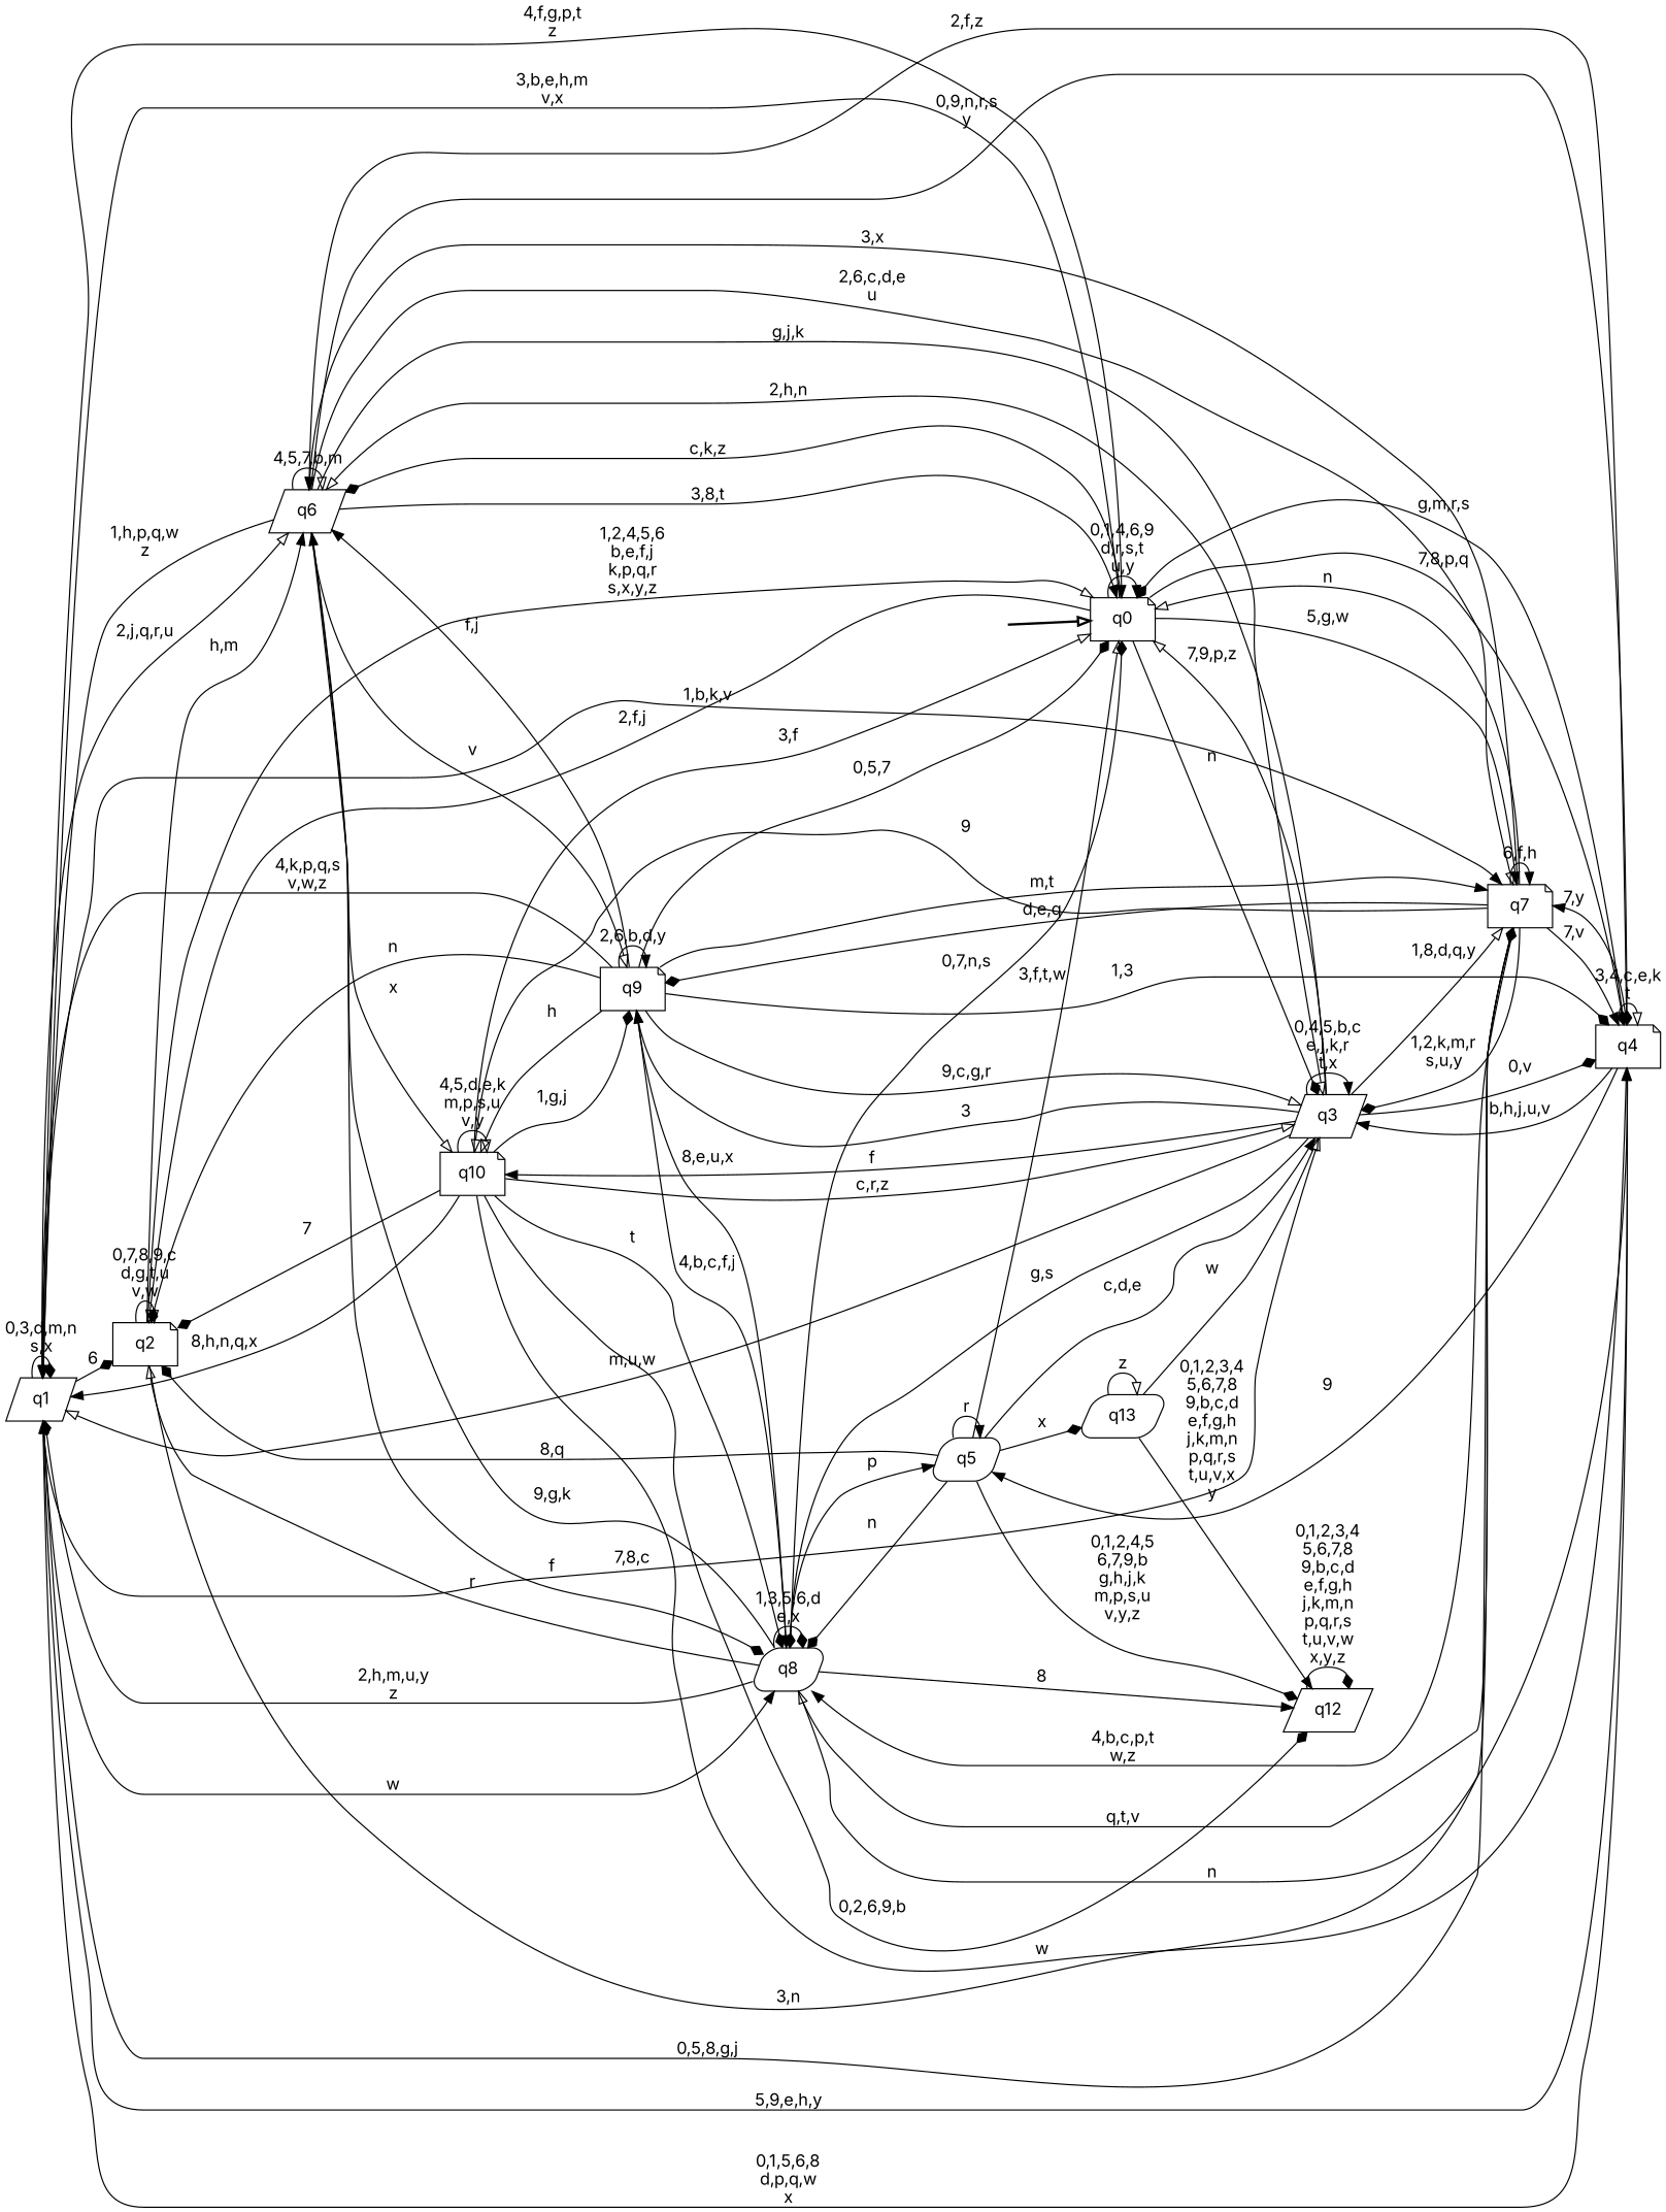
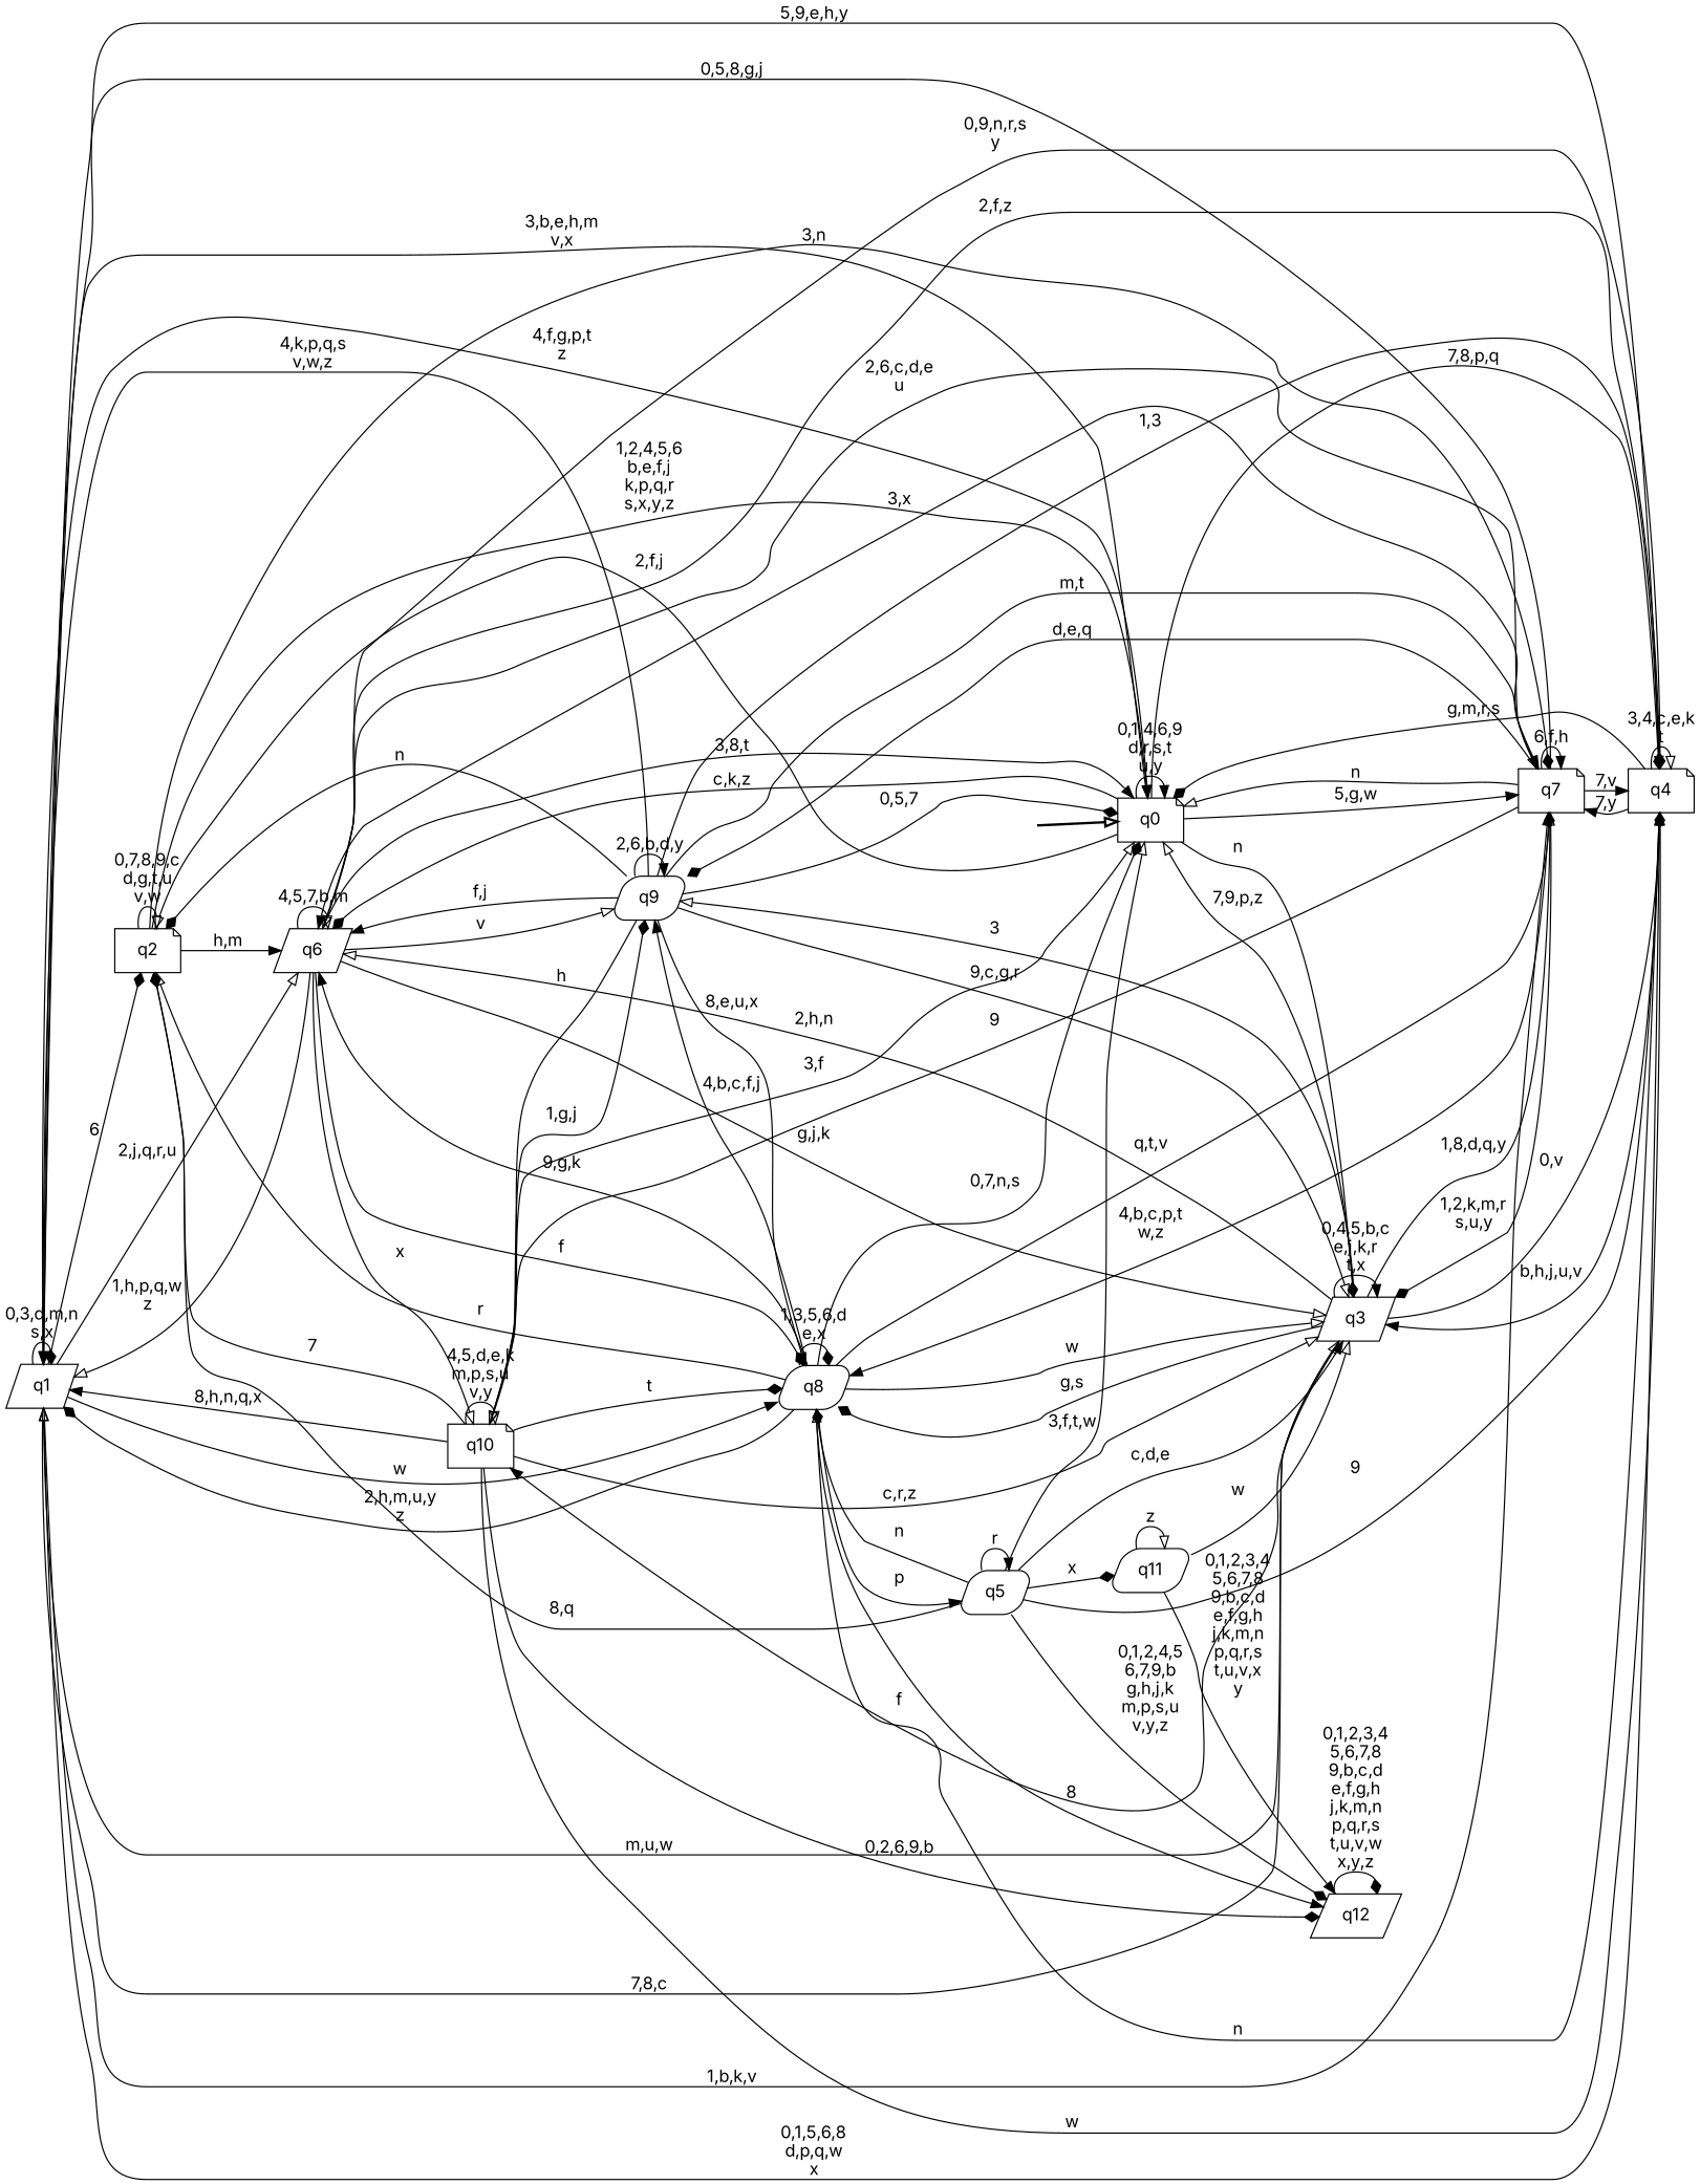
  digraph {
    fontname=Inter
    rankdir=LR
    node [fontname=Inter shape=parallelogram style="rounded,filled" color=black fillcolor=white]
    edge [arrowhead=onormal fontname=Inter]
    __start0 [height=0 shape=none style=invis width=0 color="" fillcolor=""]
    n2 [label=q0 shape=note]
    n3 [label=q1 style=filled]
    n4 [label=q2 shape=note]
    n5 [label=q3 style=filled]
    n6 [label=q4 shape=note]
    n7 [label=q6 style=filled]
    n8 [label=q7 shape=note]
    n9 [label=q8]
-   n10 [label=q9 shape=note]
+   n10 [label=q9]
    n11 [label=q10 shape=note]
    n12 [label=q5]
    n13 [label=q12 style=filled]
-   n14 [label=q13]
+   n14 [label=q11]
    subgraph cluster_1 {
      nodesep=0.15
      ranksep=0.15
      style=invis
      __start0
      n2
    }
    __start0 -> n2 [penwidth=2]
    n2 -> n2 [arrowhead=normal label="0,1,4,6,9\nd,r,s,t\nu,y"]
    n2 -> n3 [arrowhead=normal label="3,b,e,h,m\nv,x"]
    n2 -> n4 [label="2,f,j"]
    n2 -> n5 [arrowhead=diamond label=n]
    n2 -> n6 [arrowhead=diamond label="7,8,p,q"]
    n2 -> n7 [arrowhead=diamond label="c,k,z"]
    n2 -> n8 [arrowhead=normal label="5,g,w"]
    n3 -> n2 [arrowhead=normal label="4,f,g,p,t\nz"]
    n3 -> n3 [arrowhead=diamond label="0,3,d,m,n\ns,x"]
    n3 -> n4 [arrowhead=diamond label=6]
    n3 -> n5 [label="7,8,c"]
    n3 -> n6 [arrowhead=normal label="5,9,e,h,y"]
    n3 -> n7 [label="2,j,q,r,u"]
    n3 -> n8 [arrowhead=normal label="1,b,k,v"]
    n3 -> n9 [arrowhead=normal label=w]
    n4 -> n2 [label="1,2,4,5,6\nb,e,f,j\nk,p,q,r\ns,x,y,z"]
    n4 -> n4 [label="0,7,8,9,c\nd,g,t,u\nv,w"]
    n4 -> n7 [arrowhead=normal label="h,m"]
    n4 -> n8 [arrowhead=diamond label="3,n"]
    n5 -> n2 [label="7,9,p,z"]
    n5 -> n3 [label="m,u,w"]
    n5 -> n5 [arrowhead=normal label="0,4,5,b,c\ne,j,k,r\nt,x"]
    n5 -> n6 [arrowhead=diamond label="0,v"]
    n5 -> n7 [label="2,h,n"]
    n5 -> n8 [label="1,8,d,q,y"]
    n5 -> n9 [arrowhead=diamond label="g,s"]
    n5 -> n10 [label=3]
    n5 -> n11 [arrowhead=normal label=f]
    n6 -> n2 [arrowhead=diamond label="g,m,r,s"]
    n6 -> n3 [label="0,1,5,6,8\nd,p,q,w\nx"]
    n6 -> n5 [arrowhead=normal label="b,h,j,u,v"]
    n6 -> n6 [label="3,4,c,e,k\nt"]
    n6 -> n7 [label="2,f,z"]
    n6 -> n8 [arrowhead=normal label="7,y"]
    n6 -> n9 [label=n]
-   n6 -> n12 [arrowhead=normal label=9]
+   n12 -> n6 [arrowhead=normal label=9]
    n7 -> n2 [arrowhead=normal label="3,8,t"]
    n7 -> n3 [label="1,h,p,q,w\nz"]
    n7 -> n5 [label="g,j,k"]
    n7 -> n6 [arrowhead=diamond label="0,9,n,r,s\ny"]
    n7 -> n7 [label="4,5,7,b,m"]
    n7 -> n8 [label="2,6,c,d,e\nu"]
    n7 -> n9 [arrowhead=diamond label=f]
    n7 -> n10 [label=v]
    n7 -> n11 [label=x]
    n8 -> n2 [label=n]
    n8 -> n3 [arrowhead=normal label="0,5,8,g,j"]
    n8 -> n5 [arrowhead=diamond label="1,2,k,m,r\ns,u,y"]
    n8 -> n6 [arrowhead=normal label="7,v"]
    n8 -> n7 [arrowhead=normal label="3,x"]
    n8 -> n8 [arrowhead=normal label="6,f,h"]
    n8 -> n9 [arrowhead=normal label="4,b,c,p,t\nw,z"]
    n8 -> n10 [arrowhead=diamond label="d,e,q"]
    n8 -> n11 [label=9]
    n9 -> n2 [arrowhead=diamond label="0,7,n,s"]
    n9 -> n3 [arrowhead=diamond label="2,h,m,u,y\nz"]
    n9 -> n4 [label=r]
+   n9 -> n5 [label=w]
    n9 -> n7 [arrowhead=normal label="9,g,k"]
    n9 -> n8 [arrowhead=diamond label="q,t,v"]
    n9 -> n9 [arrowhead=diamond label="1,3,5,6,d\ne,x"]
    n9 -> n10 [arrowhead=normal label="4,b,c,f,j"]
    n9 -> n12 [arrowhead=normal label=p]
    n9 -> n13 [arrowhead=normal label=8]
    n10 -> n2 [arrowhead=diamond label="0,5,7"]
    n10 -> n3 [arrowhead=normal label="4,k,p,q,s\nv,w,z"]
    n10 -> n4 [arrowhead=diamond label=n]
    n10 -> n5 [label="9,c,g,r"]
    n10 -> n6 [arrowhead=diamond label="1,3"]
    n10 -> n7 [arrowhead=normal label="f,j"]
    n10 -> n8 [arrowhead=normal label="m,t"]
    n10 -> n9 [arrowhead=normal label="8,e,u,x"]
    n10 -> n10 [arrowhead=normal label="2,6,b,d,y"]
    n10 -> n11 [label=h]
    n11 -> n2 [label="3,f"]
    n11 -> n3 [arrowhead=normal label="8,h,n,q,x"]
    n11 -> n4 [arrowhead=diamond label=7]
    n11 -> n5 [label="c,r,z"]
    n11 -> n6 [arrowhead=normal label=w]
    n11 -> n9 [arrowhead=diamond label=t]
    n11 -> n10 [arrowhead=diamond label="1,g,j"]
    n11 -> n11 [label="4,5,d,e,k\nm,p,s,u\nv,y"]
    n11 -> n13 [arrowhead=diamond label="0,2,6,9,b"]
    n12 -> n2 [label="3,f,t,w"]
    n12 -> n4 [arrowhead=diamond label="8,q"]
    n12 -> n5 [arrowhead=normal label="c,d,e"]
    n12 -> n9 [arrowhead=diamond label=n]
    n12 -> n12 [arrowhead=normal label=r]
    n12 -> n13 [arrowhead=diamond label="0,1,2,4,5\n6,7,9,b\ng,h,j,k\nm,p,s,u\nv,y,z"]
    n12 -> n14 [arrowhead=diamond label=x]
    n13 -> n13 [arrowhead=diamond label="0,1,2,3,4\n5,6,7,8\n9,b,c,d\ne,f,g,h\nj,k,m,n\np,q,r,s\nt,u,v,w\nx,y,z"]
    n14 -> n5 [label=w]
    n14 -> n13 [arrowhead=normal label="0,1,2,3,4\n5,6,7,8\n9,b,c,d\ne,f,g,h\nj,k,m,n\np,q,r,s\nt,u,v,x\ny"]
    n14 -> n14 [label=z]
  }
